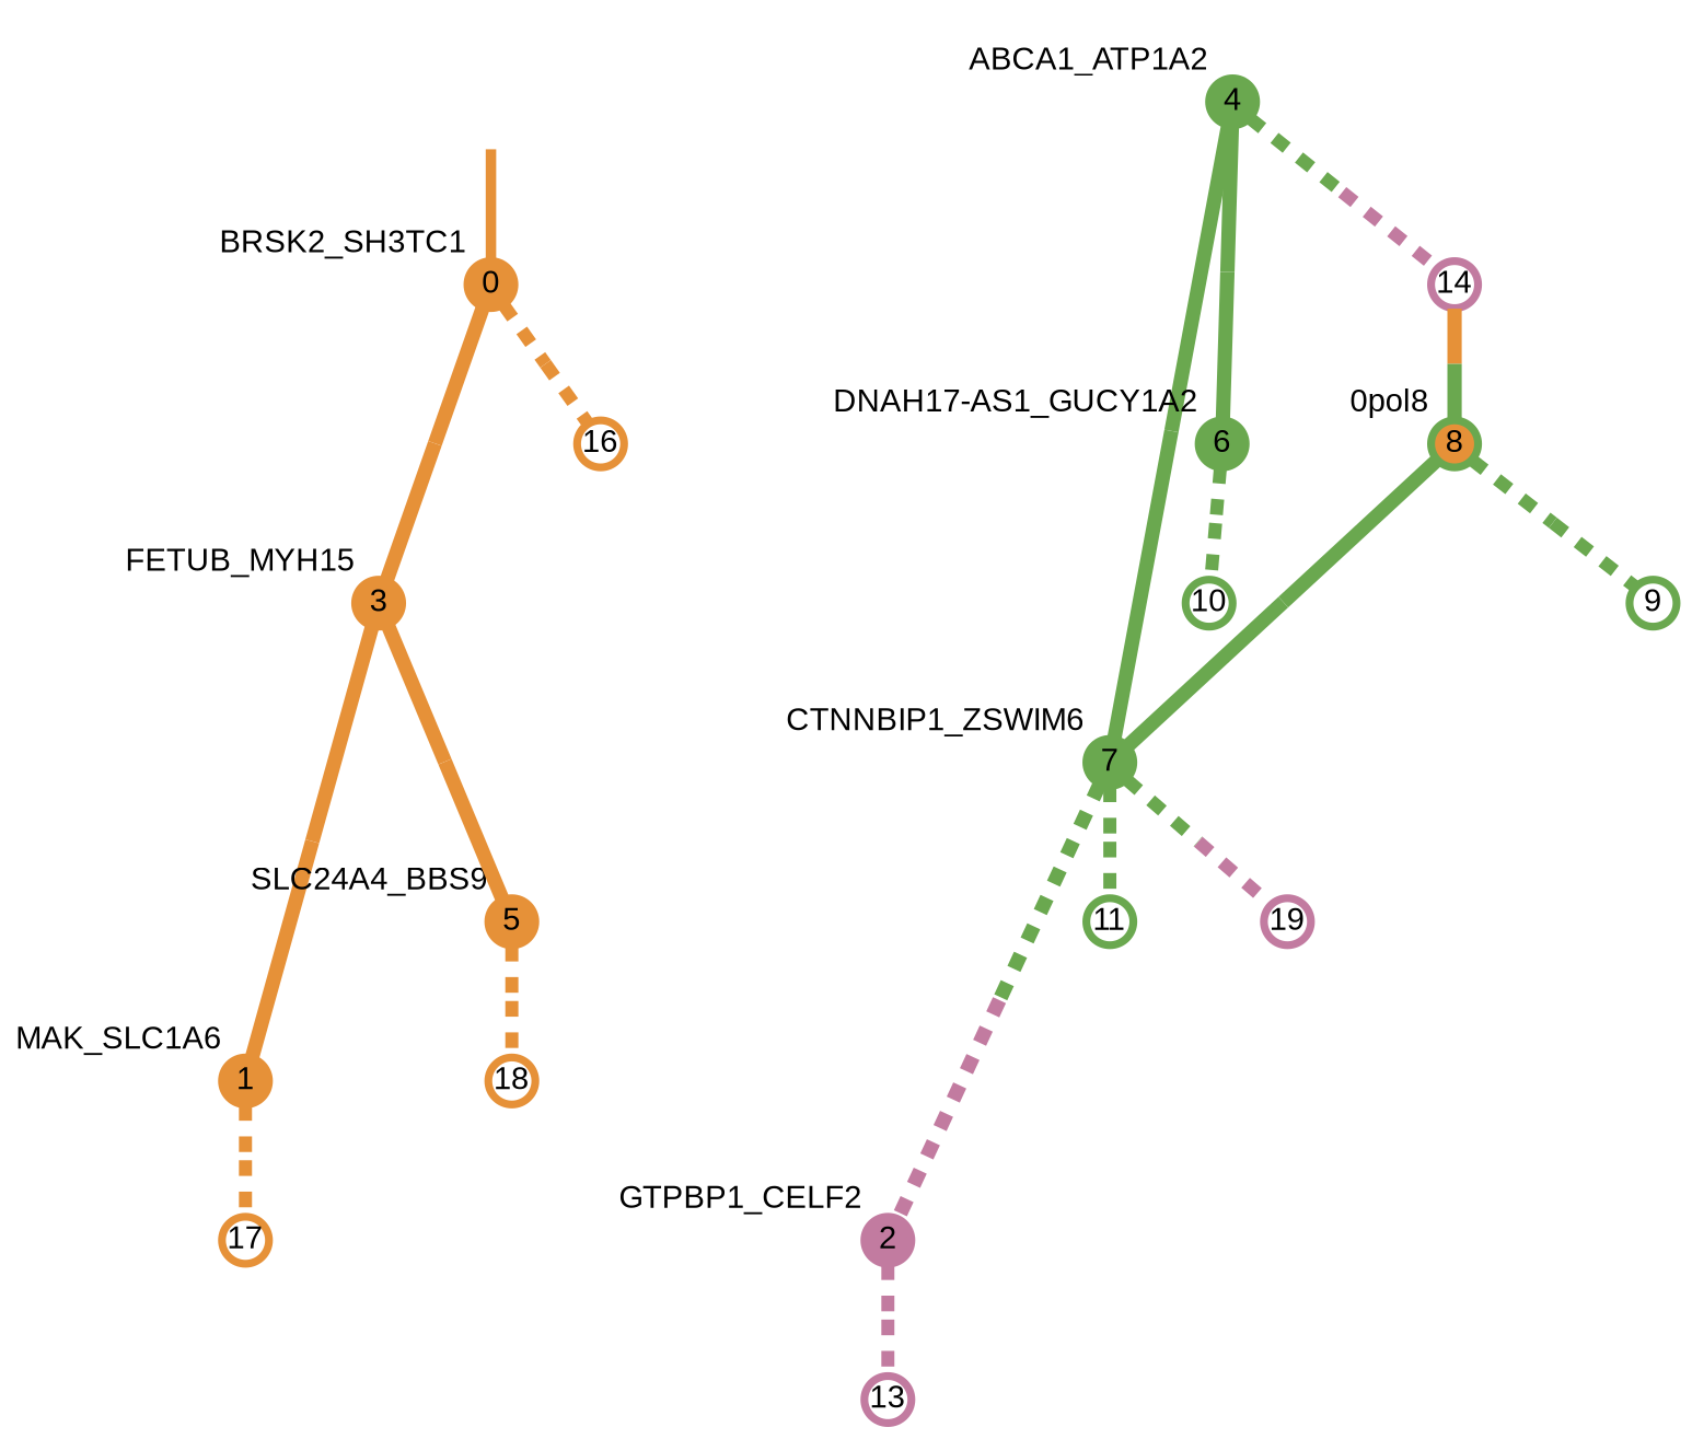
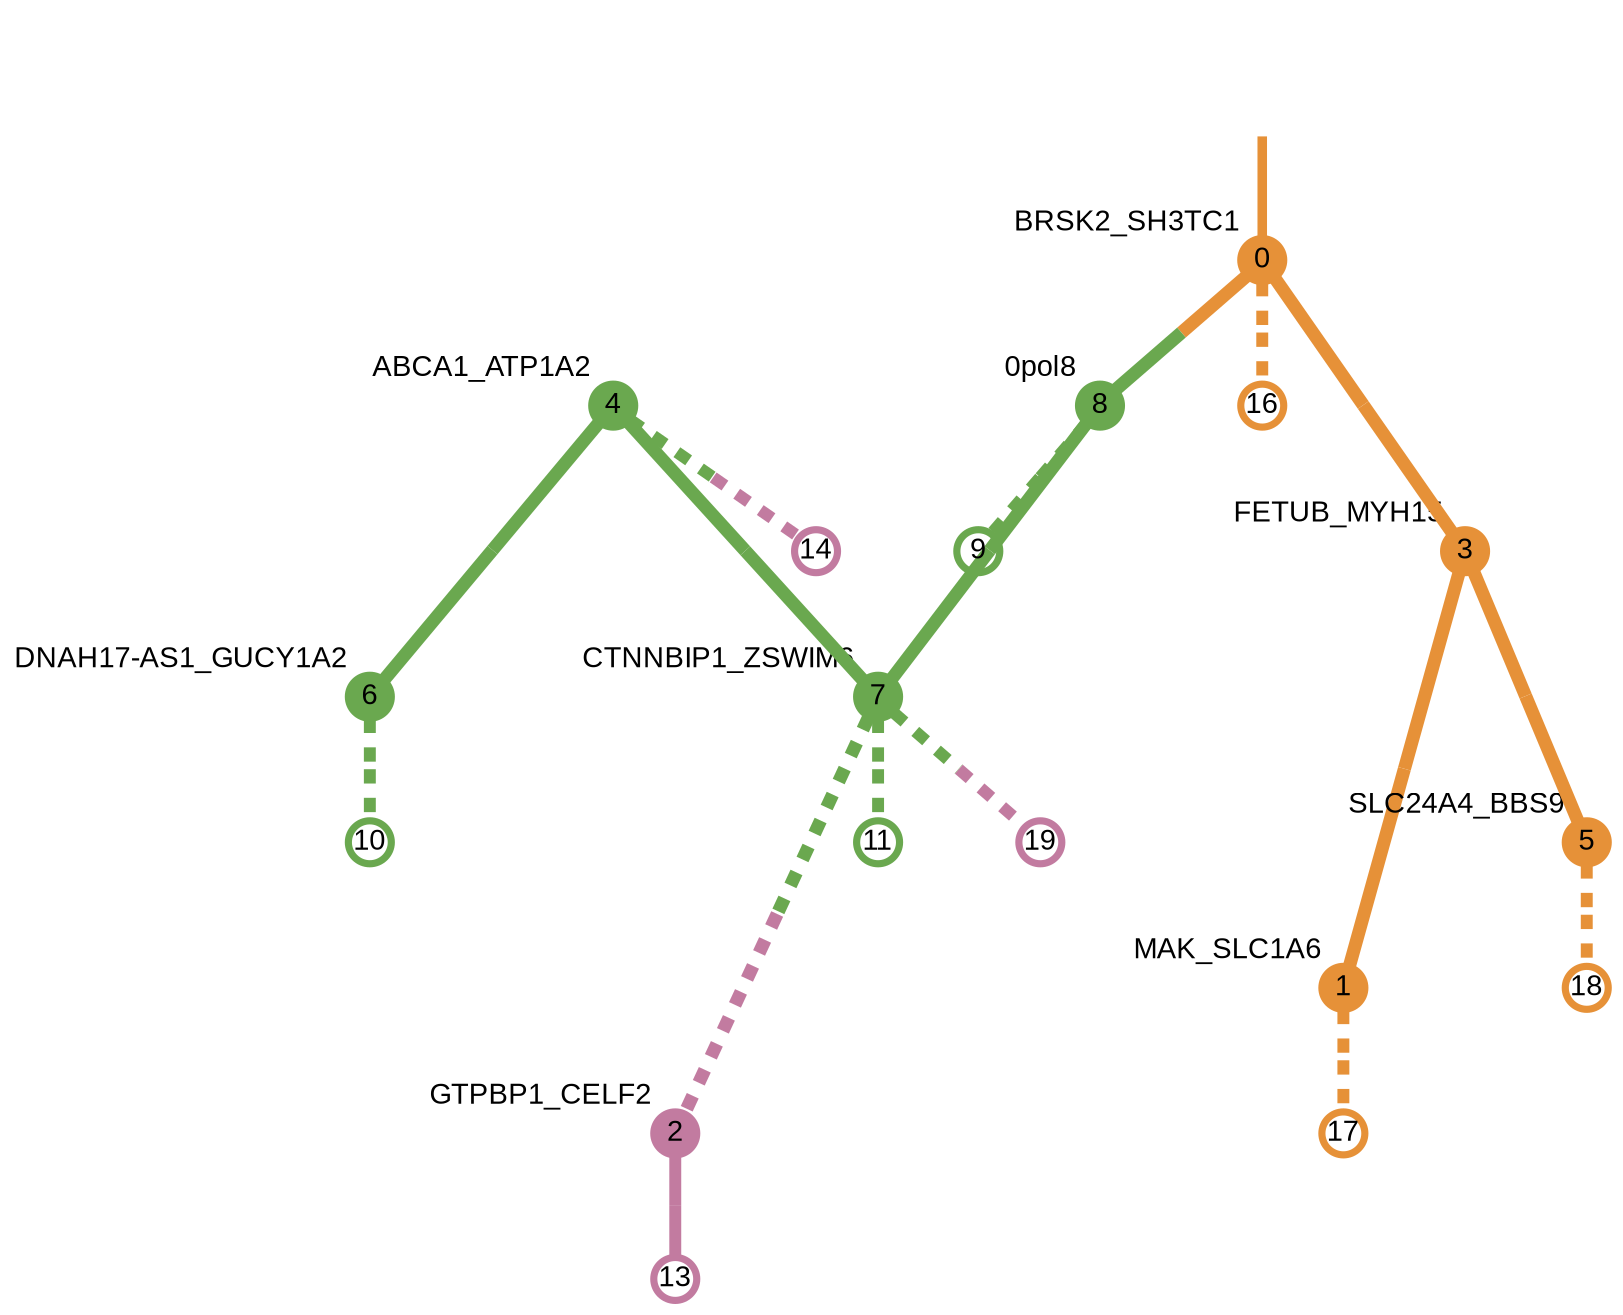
  strict digraph {
    fontname="Liberation Sans"
    forcelabels=true
    nodesep=0.7
    rankdir=TB
    ranksep=0.6
    splines=false
    node [color="#e69138ff" fillcolor="#e69138ff" fixedsize=true fontname="Liberation Sans" fontsize="12pt" penwidth=3 shape=circle style=filled]
    edge [arrowsize=0 color="#e69138ff;0.5:#e69138ff" fontname="Liberation Sans" minlen=1.5555555820465088 penwidth=5 style=dashed]
    0 [height=0.25 xlabel=BRSK2_SH3TC1]
    3 [height=0.25 xlabel=FETUB_MYH15]
-   8 [color="#6aa84fff" height=0.25 xlabel="0pol8"]
+   8 [color="#6aa84fff" fillcolor="#6aa84fff" height=0.25 xlabel="0pol8"]
    16 [height=0.25 style=solid]
    1 [height=0.25 xlabel=MAK_SLC1A6]
    5 [height=0.25 xlabel=SLC24A4_BBS9]
    7 [color="#6aa84fff" fillcolor="#6aa84fff" height=0.25 xlabel=CTNNBIP1_ZSWIM6]
    9 [color="#6aa84fff" fillcolor="#6aa84fff" height=0.25 style=solid]
    17 [height=0.25 style=solid]
    18 [height=0.25 style=solid]
    2 [color="#c27ba0ff" fillcolor="#c27ba0ff" height=0.25 xlabel=GTPBP1_CELF2]
    11 [color="#6aa84fff" fillcolor="#6aa84fff" height=0.25 style=solid]
    n13 [color="#c27ba0ff" fillcolor="#c27ba0ff" height=0.25 label=19 style=solid]
    13 [color="#c27ba0ff" fillcolor="#c27ba0ff" height=0.25 style=solid]
    4 [color="#6aa84fff" fillcolor="#6aa84fff" height=0.25 xlabel=ABCA1_ATP1A2]
    6 [color="#6aa84fff" fillcolor="#6aa84fff" height=0.25 xlabel="DNAH17-AS1_GUCY1A2"]
    14 [color="#c27ba0ff" fillcolor="#c27ba0ff" height=0.25 style=solid]
    10 [color="#6aa84fff" fillcolor="#6aa84fff" height=0.25 style=solid]
    normal [style=invis xlabel=BRSK2_SH3TC1 color="" fillcolor="" fixedsize="" fontsize="" shape=""]
    0 -> 3 [minlen=2.777777671813965 penwidth=5.5 style=solid]
-   14 -> 8 [color="#e69138ff;0.5:#6aa84fff" penwidth=5.5 style=solid]
+   0 -> 8 [color="#e69138ff;0.5:#6aa84fff" penwidth=5.5 style=solid]
    0 -> 16
    3 -> 1 [minlen=3.0 penwidth=5.5 style=solid]
    3 -> 5 [minlen=2.3333334922790527 penwidth=5.5 style=solid]
    8 -> 7 [color="#6aa84fff;0.5:#6aa84fff" minlen=2.1111111640930176 penwidth=5.5 style=solid]
    8 -> 9 [color="#6aa84fff;0.5:#6aa84fff"]
    1 -> 17
    5 -> 18
    7 -> 2 [color="#6aa84fff;0.5:#c27ba0ff" minlen=3.0 penwidth=5.5]
    7 -> 11 [color="#6aa84fff;0.5:#6aa84fff"]
    7 -> n13 [color="#6aa84fff;0.5:#c27ba0ff"]
-   2 -> 13 [color="#c27ba0ff;0.5:#c27ba0ff"]
+   2 -> 13 [color="#c27ba0ff;0.5:#c27ba0ff" style=solid]
    4 -> 7 [color="#6aa84fff;0.5:#6aa84fff" minlen=2.3333334922790527 penwidth=5.5 style=solid]
    4 -> 6 [color="#6aa84fff;0.5:#6aa84fff" minlen=2.3333334922790527 penwidth=5.5 style=solid]
    4 -> 14 [color="#6aa84fff;0.5:#c27ba0ff"]
    6 -> 10 [color="#6aa84fff;0.5:#6aa84fff"]
    normal -> 0 [color="#e69138ff" penwidth=4 style=solid minlen=""]
  }
